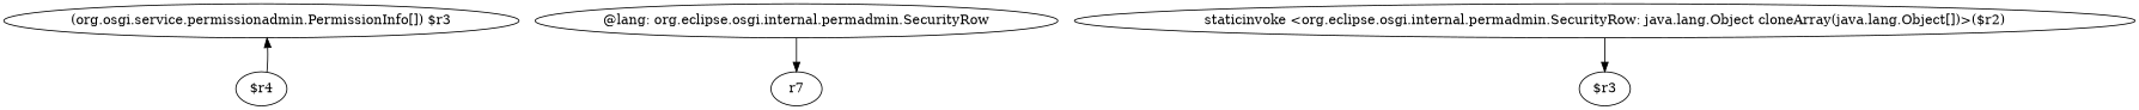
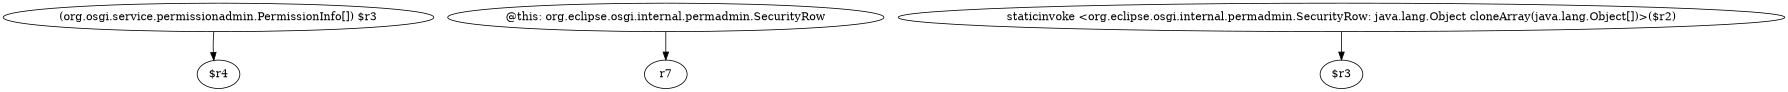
  digraph {
    n1 [label="(org.osgi.service.permissionadmin.PermissionInfo[]) $r3"]
    n2 [label="$r4"]
-   n3 [label="@lang: org.eclipse.osgi.internal.permadmin.SecurityRow"]
+   n3 [label="@this: org.eclipse.osgi.internal.permadmin.SecurityRow"]
    n4 [label=r7]
    n5 [label="staticinvoke <org.eclipse.osgi.internal.permadmin.SecurityRow: java.lang.Object cloneArray(java.lang.Object[])>($r2)"]
    n6 [label="$r3"]
-   n2 -> n1
+   n1 -> n2
    n3 -> n4
    n5 -> n6
  }
